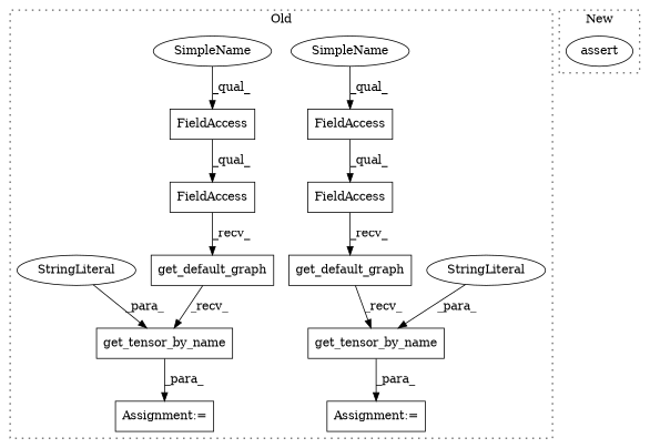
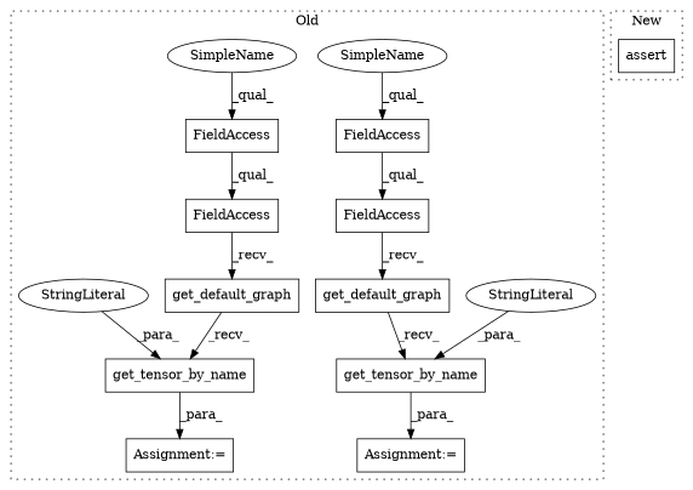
  digraph {
    node [a=32 l=19 s=8384 shape=box]
    n1 [label=get_default_graph s=8405]
    n2 [a=22 l=20 label=FieldAccess]
    n3 [a=22 l=17 label=FieldAccess]
    n4 [a=22 l=17 label=FieldAccess s=7640]
    n5 [a=22 l=20 label=FieldAccess s=7640]
    n6 [label=get_default_graph s=7661]
    n7 [l="19,1" label=get_tensor_by_name s="7681,7709"]
    n8 [a=45 l=9 label=StringLiteral s=7700 shape=ellipse]
    n9 [l="19,1" label=get_tensor_by_name s="8425,8459"]
    n10 [a=7 l=1 label="Assignment:=" s=7639]
    n11 [a=45 l=15 label=StringLiteral s=8444 shape=ellipse]
    n12 [a=7 l=1 label="Assignment:=" s=8383]
    n13 [a=42 l=10 label=SimpleName s=7640 shape=ellipse]
    n14 [a=42 l=10 label=SimpleName shape=ellipse]
-   n15 [a=6 l=7 label=assert s=6901 shape=ellipse]
+   n15 [a=6 l=7 label=assert s=6901]
    subgraph cluster_1 {
      label=Old
      style=dotted
      n1
      n2
      n3
      n4
      n5
      n6
      n7
      n8
      n9
      n10
      n11
      n12
      n13
      n14
    }
    subgraph cluster_2 {
      label=New
      style=dotted
      n15
    }
    n1 -> n9 [label=_recv_]
    n2 -> n1 [label=_recv_]
    n3 -> n2 [label=_qual_]
    n4 -> n5 [label=_qual_]
    n5 -> n6 [label=_recv_]
    n6 -> n7 [label=_recv_]
    n7 -> n10 [label=_para_]
    n8 -> n7 [label=_para_]
    n9 -> n12 [label=_para_]
    n11 -> n9 [label=_para_]
    n13 -> n4 [label=_qual_]
    n14 -> n3 [label=_qual_]
  }
